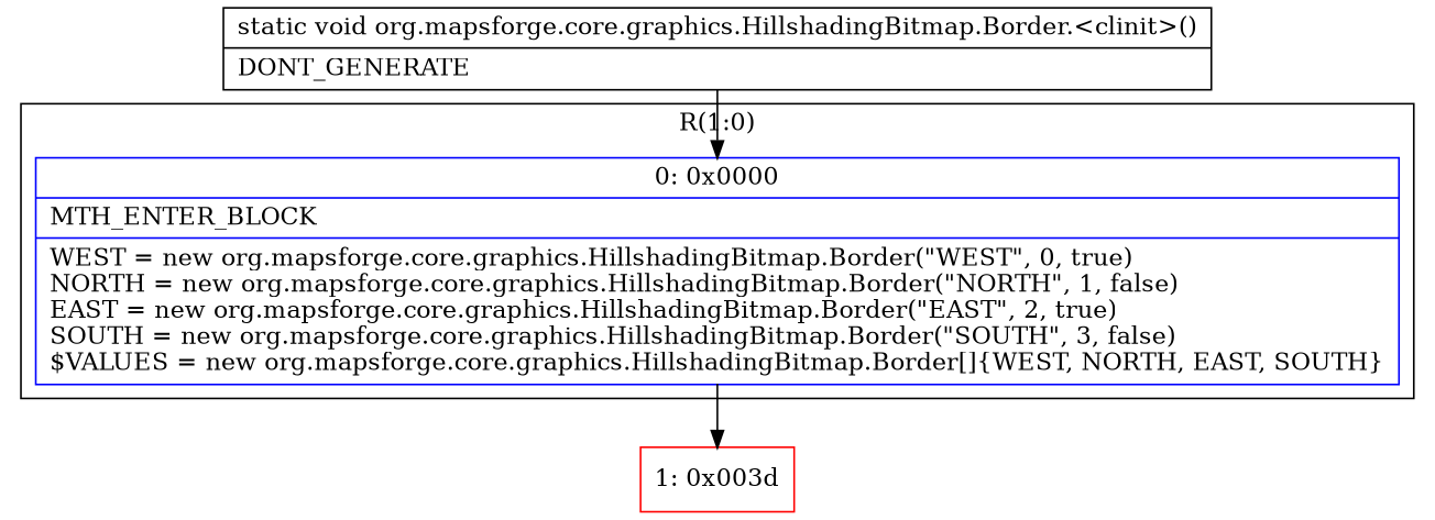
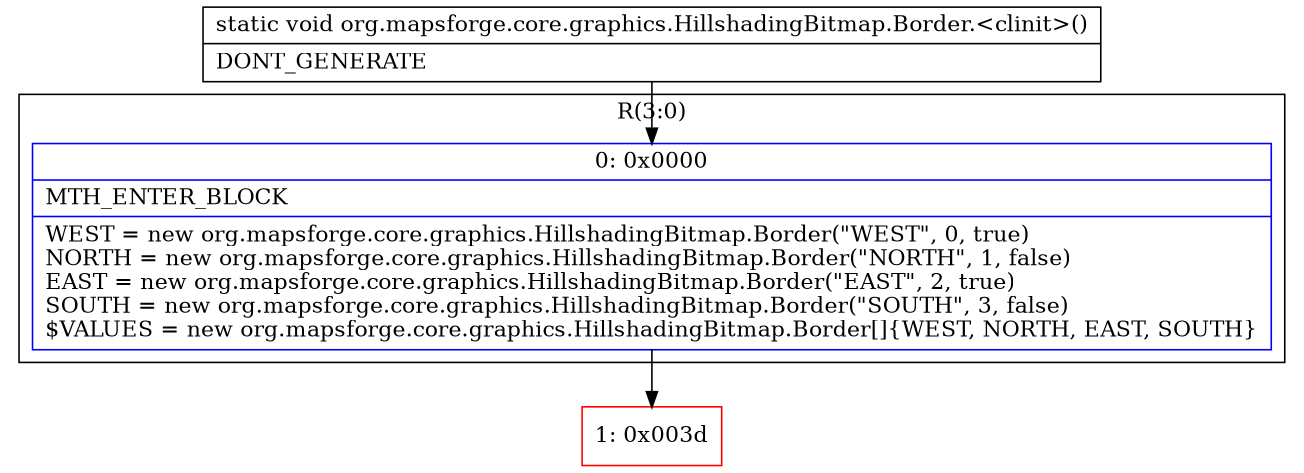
  digraph {
    node [shape=record]
    n1 [color=blue label="{0\:\ 0x0000|MTH_ENTER_BLOCK\l|WEST = new org.mapsforge.core.graphics.HillshadingBitmap.Border(\"WEST\", 0, true)\lNORTH = new org.mapsforge.core.graphics.HillshadingBitmap.Border(\"NORTH\", 1, false)\lEAST = new org.mapsforge.core.graphics.HillshadingBitmap.Border(\"EAST\", 2, true)\lSOUTH = new org.mapsforge.core.graphics.HillshadingBitmap.Border(\"SOUTH\", 3, false)\l$VALUES = new org.mapsforge.core.graphics.HillshadingBitmap.Border[]\{WEST, NORTH, EAST, SOUTH\}\l}"]
    n2 [color=red label="{1\:\ 0x003d}"]
    n3 [label="{static void org.mapsforge.core.graphics.HillshadingBitmap.Border.\<clinit\>()  | DONT_GENERATE\l}"]
    subgraph cluster_1 {
-     label="R(1:0)"
+     label="R(3:0)"
      n1
    }
    n1 -> n2
    n3 -> n1
  }
